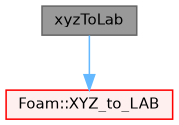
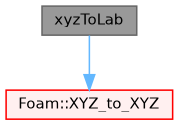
  digraph {
    rankdir=TB
    node [fontname=Helvetica fontsize=10 shape=box style=filled]
    n1 [color=gray40 fillcolor=grey60 fontcolor=black height=0.2 label=xyzToLab width=0.4]
-   n2 [color=red fillcolor="#FFF0F0" height=0.2 label="Foam::XYZ_to_LAB" width=0.4]
+   n2 [color=red fillcolor="#FFF0F0" height=0.2 label="Foam::XYZ_to_XYZ" width=0.4]
    n1 -> n2 [color=steelblue1 fontname=Helvetica fontsize=10 labelfontname=Helvetica labelfontsize=10 style=solid]
  }
